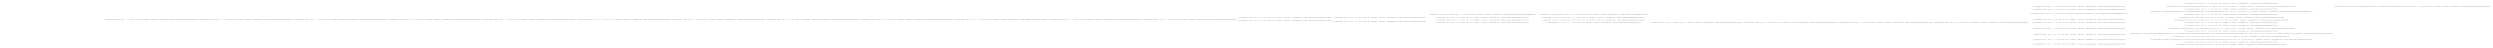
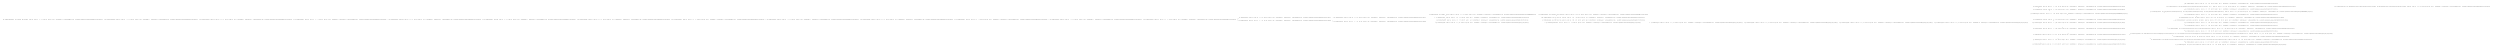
  digraph {
    rankdir=LR
    node [fontname=Arial shape=record]
+   n1 [label="{type = XCUIElementTypeApplication\l|name = USA TODAY\l|label = USA TODAY\l|enabled = true\l|visible = true\l|x = 0\l|y = 0\l|width = 375\l|height = 667\l|index = 0\l|numberOfChildren = 2\l|eventGeneratedOnElement = false \l|screenshotPath = outputs/android-to-ios/usa-bookmark/S1/pngs/0.0_0.0_750.0_1334.0.png\l}"]
    n2 [label="{type = XCUIElementTypeWindow\l|enabled = true\l|visible = true\l|x = 0\l|y = 0\l|width = 375\l|height = 667\l|index = 0\l|numberOfChildren = 1\l|numInParentLayout = 0\l|eventGeneratedOnElement = false \l|screenshotPath = outputs/android-to-ios/usa-bookmark/S1/pngs/0.0_0.0_750.0_1334.0.png\l}"]
    n3 [label="{type = XCUIElementTypeOther\l|enabled = true\l|visible = true\l|x = 0\l|y = 0\l|width = 375\l|height = 667\l|index = 0\l|numberOfChildren = 1\l|numInParentLayout = 0\l|eventGeneratedOnElement = false \l|screenshotPath = outputs/android-to-ios/usa-bookmark/S1/pngs/0.0_0.0_750.0_1334.0.png\l}"]
    n4 [label="{type = XCUIElementTypeOther\l|enabled = true\l|visible = true\l|x = 0\l|y = 0\l|width = 375\l|height = 667\l|index = 0\l|numberOfChildren = 1\l|numInParentLayout = 0\l|eventGeneratedOnElement = false \l|screenshotPath = outputs/android-to-ios/usa-bookmark/S1/pngs/0.0_0.0_750.0_1334.0.png\l}"]
    n5 [label="{type = XCUIElementTypeOther\l|enabled = false\l|visible = true\l|x = 0\l|y = 0\l|width = 375\l|height = 667\l|index = 0\l|numberOfChildren = 1\l|numInParentLayout = 0\l|eventGeneratedOnElement = false \l|screenshotPath = outputs/android-to-ios/usa-bookmark/S1/pngs/0.0_0.0_750.0_1334.0.png\l}"]
    n6 [label="{type = XCUIElementTypeOther\l|enabled = false\l|visible = true\l|x = 0\l|y = 0\l|width = 375\l|height = 667\l|index = 0\l|numberOfChildren = 1\l|numInParentLayout = 0\l|eventGeneratedOnElement = false \l|screenshotPath = outputs/android-to-ios/usa-bookmark/S1/pngs/0.0_0.0_750.0_1334.0.png\l}"]
    n7 [label="{type = XCUIElementTypeOther\l|enabled = true\l|visible = true\l|x = 0\l|y = 0\l|width = 375\l|height = 667\l|index = 0\l|numberOfChildren = 1\l|numInParentLayout = 0\l|eventGeneratedOnElement = false \l|screenshotPath = outputs/android-to-ios/usa-bookmark/S1/pngs/0.0_0.0_750.0_1334.0.png\l}"]
    n8 [label="{type = XCUIElementTypeOther\l|enabled = true\l|visible = true\l|x = 0\l|y = 0\l|width = 375\l|height = 667\l|index = 0\l|numberOfChildren = 1\l|numInParentLayout = 0\l|eventGeneratedOnElement = false \l|screenshotPath = outputs/android-to-ios/usa-bookmark/S1/pngs/0.0_0.0_750.0_1334.0.png\l}"]
    n9 [label="{type = XCUIElementTypeOther\l|enabled = true\l|visible = true\l|x = 0\l|y = 0\l|width = 375\l|height = 667\l|index = 0\l|numberOfChildren = 1\l|numInParentLayout = 0\l|eventGeneratedOnElement = false \l|screenshotPath = outputs/android-to-ios/usa-bookmark/S1/pngs/0.0_0.0_750.0_1334.0.png\l}"]
    n10 [label="{type = XCUIElementTypeOther\l|enabled = true\l|visible = true\l|x = 0\l|y = 0\l|width = 375\l|height = 667\l|index = 0\l|numberOfChildren = 1\l|numInParentLayout = 0\l|eventGeneratedOnElement = false \l|screenshotPath = outputs/android-to-ios/usa-bookmark/S1/pngs/0.0_0.0_750.0_1334.0.png\l}"]
    n11 [label="{type = XCUIElementTypeOther\l|enabled = true\l|visible = true\l|x = 0\l|y = 0\l|width = 375\l|height = 667\l|index = 0\l|numberOfChildren = 1\l|numInParentLayout = 0\l|eventGeneratedOnElement = false \l|screenshotPath = outputs/android-to-ios/usa-bookmark/S1/pngs/0.0_0.0_750.0_1334.0.png\l}"]
    n12 [label="{type = XCUIElementTypeOther\l|enabled = true\l|visible = true\l|x = 0\l|y = 0\l|width = 375\l|height = 667\l|index = 0\l|numberOfChildren = 1\l|numInParentLayout = 0\l|eventGeneratedOnElement = false \l|screenshotPath = outputs/android-to-ios/usa-bookmark/S1/pngs/0.0_0.0_750.0_1334.0.png\l}"]
    n13 [label="{type = XCUIElementTypeOther\l|enabled = true\l|visible = true\l|x = 0\l|y = 0\l|width = 375\l|height = 667\l|index = 0\l|numberOfChildren = 2\l|numInParentLayout = 0\l|eventGeneratedOnElement = false \l|screenshotPath = outputs/android-to-ios/usa-bookmark/S1/pngs/0.0_0.0_750.0_1334.0.png\l}"]
    n14 [label="{type = XCUIElementTypeOther\l|enabled = true\l|visible = true\l|x = 0\l|y = 20\l|width = 375\l|height = 60\l|index = 0\l|numberOfChildren = 2\l|numInParentLayout = 0\l|eventGeneratedOnElement = false \l|screenshotPath = outputs/android-to-ios/usa-bookmark/S1/pngs/0.0_40.0_750.0_160.0.png\l}"]
    n15 [label="{type = XCUIElementTypeOther\l|enabled = true\l|visible = true\l|x = 0\l|y = 20\l|width = 375\l|height = 647\l|index = 1\l|numberOfChildren = 1\l|numInParentLayout = 1\l|eventGeneratedOnElement = false \l|screenshotPath = outputs/android-to-ios/usa-bookmark/S1/pngs/0.0_40.0_750.0_1334.0.png\l}"]
    n16 [label="{type = XCUIElementTypeOther\l|enabled = true\l|visible = true\l|x = 0\l|y = 20\l|width = 375\l|height = 60\l|index = 1\l|numberOfChildren = 3\l|numInParentLayout = 1\l|eventGeneratedOnElement = false \l|screenshotPath = outputs/android-to-ios/usa-bookmark/S1/pngs/0.0_40.0_750.0_160.0.png\l}"]
    n17 [label="{type = XCUIElementTypeOther\l|enabled = true\l|visible = true\l|x = 0\l|y = 20\l|width = 375\l|height = 647\l|index = 0\l|numberOfChildren = 1\l|numInParentLayout = 0\l|eventGeneratedOnElement = false \l|screenshotPath = outputs/android-to-ios/usa-bookmark/S1/pngs/0.0_40.0_750.0_1334.0.png\l}"]
    n18 [label="{type = XCUIElementTypeButton\l|name = backbutton\l|label = Back\l|enabled = true\l|visible = true\l|x = 0\l|y = 20\l|width = 49\l|height = 60\l|index = 0\l|numberOfChildren = 0\l|numInParentLayout = 0\l|eventGeneratedOnElement = false \l|screenshotPath = outputs/android-to-ios/usa-bookmark/S1/pngs/0.0_40.0_97.99999999999999_160.0.png\l}"]
    n19 [label="{type = XCUIElementTypeOther\l|enabled = true\l|visible = true\l|x = 131\l|y = 20\l|width = 244\l|height = 60\l|index = 1\l|numberOfChildren = 3\l|numInParentLayout = 1\l|eventGeneratedOnElement = false \l|screenshotPath = outputs/android-to-ios/usa-bookmark/S1/pngs/262.0_40.0_750.0_160.0.png\l}"]
    n20 [label="{type = XCUIElementTypeOther\l|enabled = true\l|visible = true\l|x = 0\l|y = 79\l|width = 375\l|height = 1\l|index = 2\l|numberOfChildren = 0\l|numInParentLayout = 2\l|eventGeneratedOnElement = false \l|screenshotPath = outputs/android-to-ios/usa-bookmark/S1/pngs/0.0_158.0_750.0_160.0.png\l}"]
    n21 [label="{type = XCUIElementTypeOther\l|enabled = true\l|visible = true\l|x = 0\l|y = 20\l|width = 375\l|height = 647\l|index = 0\l|numberOfChildren = 1\l|numInParentLayout = 0\l|eventGeneratedOnElement = false \l|screenshotPath = outputs/android-to-ios/usa-bookmark/S1/pngs/0.0_40.0_750.0_1334.0.png\l}"]
    n22 [label="{type = XCUIElementTypeButton\l|name = Change text size\l|label = Change text size\l|enabled = true\l|visible = true\l|x = 243\l|y = 35\l|width = 30\l|height = 30\l|index = 0\l|numberOfChildren = 0\l|numInParentLayout = 0\l|eventGeneratedOnElement = false \l|screenshotPath = outputs/android-to-ios/usa-bookmark/S1/pngs/486.0_70.0_546.0_130.0.png\l}"]
    n23 [label="{type = XCUIElementTypeButton\l|name = Save\l|label = Save\l|enabled = true\l|visible = true\l|x = 287\l|y = 35\l|width = 30\l|height = 30\l|index = 1\l|numberOfChildren = 0\l|numInParentLayout = 1\l|eventGeneratedOnElement = false \l|screenshotPath = outputs/android-to-ios/usa-bookmark/S1/pngs/574.0_70.0_634.0_130.0.png\l}"]
    n24 [label="{type = XCUIElementTypeButton\l|name = Share\l|label = Share\l|enabled = true\l|visible = true\l|x = 331\l|y = 35\l|width = 30\l|height = 30\l|index = 2\l|numberOfChildren = 0\l|numInParentLayout = 2\l|eventGeneratedOnElement = false \l|screenshotPath = outputs/android-to-ios/usa-bookmark/S1/pngs/662.0_70.0_722.0_130.0.png\l}"]
    n25 [label="{type = XCUIElementTypeCollectionView\l|silence = true\l|visible = true\l|x = 0\l|y = 20\l|width = 375\l|height = 647\l|index = 0\l|numberOfChildren = 1\l|numInParentLayout = 0\l|eventGeneratedOnElement = false \l|screenshotPath = outputs/android-to-ios/usa-bookmark/S1/pngs/0.0_40.0_750.0_1334.0.png\l}"]
    n26 [label="{type = XCUIElementTypeCell\l|enabled = true\l|visible = true\l|x = 0\l|y = 20\l|width = 375\l|height = 647\l|index = 0\l|numberOfChildren = 1\l|numInParentLayout = 0\l|eventGeneratedOnElement = false \l|screenshotPath = outputs/android-to-ios/usa-bookmark/S1/pngs/0.0_40.0_750.0_1334.0.png\l}"]
    n27 [label="{type = XCUIElementTypeOther\l|enabled = true\l|visible = true\l|x = 0\l|y = 20\l|width = 375\l|height = 647\l|index = 0\l|numberOfChildren = 1\l|numInParentLayout = 0\l|eventGeneratedOnElement = false \l|screenshotPath = outputs/android-to-ios/usa-bookmark/S1/pngs/0.0_40.0_750.0_1334.0.png\l}"]
    n28 [label="{type = XCUIElementTypeOther\l|enabled = true\l|visible = true\l|x = 0\l|y = 20\l|width = 375\l|height = 647\l|index = 0\l|numberOfChildren = 1\l|numInParentLayout = 0\l|eventGeneratedOnElement = false \l|screenshotPath = outputs/android-to-ios/usa-bookmark/S1/pngs/0.0_40.0_750.0_1334.0.png\l}"]
    n29 [label="{type = XCUIElementTypeTable\l|enabled = true\l|visible = true\l|x = 0\l|y = 20\l|width = 375\l|height = 647\l|index = 0\l|numberOfChildren = 42\l|numInParentLayout = 0\l|eventGeneratedOnElement = false \l|screenshotPath = outputs/android-to-ios/usa-bookmark/S1/pngs/0.0_40.0_750.0_1334.0.png\l}"]
    n30 [label="{type = XCUIElementTypeCell\l|enabled = true\l|visible = true\l|x = 0\l|y = 80\l|width = 375\l|height = 158\l|index = 1\l|numberOfChildren = 2\l|numInParentLayout = 1\l|eventGeneratedOnElement = false \l|screenshotPath = outputs/android-to-ios/usa-bookmark/S1/pngs/0.0_160.0_750.0_476.0.png\l}"]
    n31 [label="{type = XCUIElementTypeCell\l|enabled = true\l|visible = true\l|x = 0\l|y = 237\l|width = 375\l|height = 7\l|index = 2\l|numberOfChildren = 1\l|numInParentLayout = 2\l|eventGeneratedOnElement = false \l|screenshotPath = outputs/android-to-ios/usa-bookmark/S1/pngs/0.0_474.0_750.0_488.0.png\l}"]
    n32 [label="{type = XCUIElementTypeCell\l|enabled = false\l|visible = true\l|x = 0\l|y = 243\l|width = 375\l|height = 34\l|index = 3\l|numberOfChildren = 2\l|numInParentLayout = 3\l|eventGeneratedOnElement = false \l|screenshotPath = outputs/android-to-ios/usa-bookmark/S1/pngs/0.0_485.99999999999994_750.0_554.0.png\l}"]
    n33 [label="{type = XCUIElementTypeCell\l|enabled = true\l|visible = true\l|x = 0\l|y = 276\l|width = 375\l|height = 9\l|index = 4\l|numberOfChildren = 1\l|numInParentLayout = 4\l|eventGeneratedOnElement = false \l|screenshotPath = outputs/android-to-ios/usa-bookmark/S1/pngs/0.0_552.0_750.0_570.0.png\l}"]
    n34 [label="{type = XCUIElementTypeCell\l|enabled = true\l|visible = true\l|x = 0\l|y = 284\l|width = 375\l|height = 46\l|index = 5\l|numberOfChildren = 7\l|numInParentLayout = 5\l|eventGeneratedOnElement = false \l|screenshotPath = outputs/android-to-ios/usa-bookmark/S1/pngs/0.0_568.0_750.0_660.0.png\l}"]
    n35 [label="{type = XCUIElementTypeCell\l|enabled = true\l|visible = true\l|x = 0\l|y = 329\l|width = 375\l|height = 19\l|index = 6\l|numberOfChildren = 1\l|numInParentLayout = 6\l|eventGeneratedOnElement = false \l|screenshotPath = outputs/android-to-ios/usa-bookmark/S1/pngs/0.0_658.0_750.0_696.0.png\l}"]
    n36 [label="{type = XCUIElementTypeCell\l|enabled = true\l|visible = true\l|x = 0\l|y = 347\l|width = 375\l|height = 290\l|index = 7\l|numberOfChildren = 4\l|numInParentLayout = 7\l|eventGeneratedOnElement = false \l|screenshotPath = outputs/android-to-ios/usa-bookmark/S1/pngs/0.0_694.0_750.0_1274.0.png\l}"]
    n37 [label="{type = XCUIElementTypeCell\l|enabled = true\l|visible = true\l|x = 0\l|y = 637\l|width = 375\l|height = 8\l|index = 8\l|numberOfChildren = 1\l|numInParentLayout = 8\l|eventGeneratedOnElement = false \l|screenshotPath = outputs/android-to-ios/usa-bookmark/S1/pngs/0.0_1274.0_750.0_1290.0.png\l}"]
    n38 [label="{type = XCUIElementTypeCell\l|enabled = true\l|visible = true\l|x = 0\l|y = 645\l|width = 375\l|height = 276\l|index = 9\l|numberOfChildren = 1\l|numInParentLayout = 9\l|eventGeneratedOnElement = false \l|screenshotPath = outputs/android-to-ios/usa-bookmark/S1/pngs/0.0_1290.0_750.0_1842.0.png\l}"]
    n39 [label="{type = XCUIElementTypeOther\l|enabled = true\l|visible = true\l|x = 15\l|y = 130\l|width = 313\l|height = 1\l|index = 0\l|numberOfChildren = 0\l|numInParentLayout = 0\l|eventGeneratedOnElement = false \l|screenshotPath = outputs/android-to-ios/usa-bookmark/S1/pngs/30.0_260.0_656.0_262.0.png\l}"]
    n40 [label="{type = XCUIElementTypeTextView\l|value = Biden administration to deliver more than 25 million masks to health centers, food pantries\l|name = -1\l|enabled = true\l|visible = true\l|x = 20\l|y = 80\l|width = 335\l|height = 158\l|index = 1\l|numberOfChildren = 1\l|numInParentLayout = 1\l|eventGeneratedOnElement = false \l|screenshotPath = outputs/android-to-ios/usa-bookmark/S1/pngs/40.0_160.0_710.0_476.0.png\l}"]
    n41 [label="{type = XCUIElementTypeOther\l|enabled = true\l|visible = true\l|x = 0\l|y = 237\l|width = 375\l|height = 7\l|index = 0\l|numberOfChildren = 0\l|numInParentLayout = 0\l|eventGeneratedOnElement = false \l|screenshotPath = outputs/android-to-ios/usa-bookmark/S1/pngs/0.0_474.0_750.0_488.0.png\l}"]
    n42 [label="{type = XCUIElementTypeStaticText\l|value = Courtney Subramanian, USA TODAY  Updated 3 hours ago\l|name = Courtney Subramanian, USA TODAY  Updated 3 hours ago\l|label = Courtney Subramanian, USA TODAY  Updated 3 hours ago\l|enabled = true\l|visible = true\l|x = 25\l|y = 243\l|width = 325\l|height = 34\l|index = 1\l|numberOfChildren = 0\l|numInParentLayout = 1\l|eventGeneratedOnElement = false \l|screenshotPath = outputs/android-to-ios/usa-bookmark/S1/pngs/50.0_485.99999999999994_700.0_554.0.png\l}"]
    n43 [label="{type = XCUIElementTypeOther\l|enabled = true\l|visible = true\l|x = 0\l|y = 276\l|width = 375\l|height = 9\l|index = 0\l|numberOfChildren = 0\l|numInParentLayout = 0\l|eventGeneratedOnElement = false \l|screenshotPath = outputs/android-to-ios/usa-bookmark/S1/pngs/0.0_552.0_750.0_570.0.png\l}"]
    n44 [label="{type = XCUIElementTypeButton\l|name = Follow\l|label = Add Topic\l|enabled = true\l|visible = true\l|x = 266\l|y = 295\l|width = 89\l|height = 24\l|index = 0\l|numberOfChildren = 1\l|numInParentLayout = 0\l|eventGeneratedOnElement = false \l|screenshotPath = outputs/android-to-ios/usa-bookmark/S1/pngs/532.0_590.0_710.0_638.0.png\l}"]
    n45 [label="{type = XCUIElementTypeStaticText\l|value = Add Topic\l|name = Add Topic\l|label = Add Topic\l|enabled = true\l|visible = true\l|x = 275\l|y = 300\l|width = 53\l|height = 14\l|index = 2\l|numberOfChildren = 0\l|numInParentLayout = 2\l|eventGeneratedOnElement = false \l|screenshotPath = outputs/android-to-ios/usa-bookmark/S1/pngs/550.0_600.0_656.0_628.0.png\l}"]
    n46 [label="{type = XCUIElementTypeOther\l|enabled = true\l|visible = true\l|x = 0\l|y = 284\l|width = 375\l|height = 2\l|index = 3\l|numberOfChildren = 0\l|numInParentLayout = 3\l|eventGeneratedOnElement = false \l|screenshotPath = outputs/android-to-ios/usa-bookmark/S1/pngs/0.0_568.0_750.0_572.0.png\l}"]
    n47 [label="{type = XCUIElementTypeOther\l|enabled = true\l|visible = true\l|x = 0\l|y = 328\l|width = 375\l|height = 2\l|index = 4\l|numberOfChildren = 0\l|numInParentLayout = 4\l|eventGeneratedOnElement = false \l|screenshotPath = outputs/android-to-ios/usa-bookmark/S1/pngs/0.0_656.0_750.0_660.0.png\l}"]
    n48 [label="{type = XCUIElementTypeButton\l|name = Go to articles about Coronavirus COVID-19\l|label = Go to articles about Coronavirus COVID-19\l|enabled = true\l|visible = true\l|x = 25\l|y = 284\l|width = 233\l|height = 46\l|index = 6\l|numberOfChildren = 1\l|numInParentLayout = 6\l|eventGeneratedOnElement = false \l|screenshotPath = outputs/android-to-ios/usa-bookmark/S1/pngs/50.0_568.0_516.0_660.0.png\l}"]
    n49 [label="{type = XCUIElementTypeOther\l|enabled = true\l|visible = true\l|x = 0\l|y = 329\l|width = 375\l|height = 19\l|index = 0\l|numberOfChildren = 0\l|numInParentLayout = 0\l|eventGeneratedOnElement = false \l|screenshotPath = outputs/android-to-ios/usa-bookmark/S1/pngs/0.0_658.0_750.0_696.0.png\l}"]
    n50 [label="{type = XCUIElementTypeStaticText\l|value = President Biden held a moment of silence and candle-lighting service to mark the 500,000 lives lost to...more\l|name = President Biden held a moment of silence and candle-lighting service to mark the 500,000 lives lost to...more\l|label = President Biden held a moment of silence and candle-lighting service to mark the 500,000 lives lost to...more\l|enabled = true\l|visible = true\l|x = 33\l|y = 573\l|width = 309\l|height = 51\l|index = 0\l|numberOfChildren = 0\l|numInParentLayout = 0\l|eventGeneratedOnElement = false \l|screenshotPath = outputs/android-to-ios/usa-bookmark/S1/pngs/66.0_1146.0_684.0_1248.0.png\l}"]
    n51 [label="{type = XCUIElementTypeStaticText\l|value = Play  |  00:52\l|name = Play  |  00:52\l|label = Play  |  00:52\l|enabled = true\l|visible = true\l|x = 62\l|y = 492\l|width = 72\l|height = 39\l|index = 1\l|numberOfChildren = 0\l|numInParentLayout = 1\l|eventGeneratedOnElement = false \l|screenshotPath = outputs/android-to-ios/usa-bookmark/S1/pngs/124.0_984.0_268.0_1062.0.png\l}"]
    n52 [label="{type = XCUIElementTypeStaticText\l|value = Biden holds moment of silence for 500k lives lost to COVID-19\l|name = Biden holds moment of silence for 500k lives lost to COVID-19\l|label = Biden holds moment of silence for 500k lives lost to COVID-19\l|enabled = true\l|visible = true\l|x = 33\l|y = 535\l|width = 309\l|height = 36\l|index = 3\l|numberOfChildren = 0\l|numInParentLayout = 3\l|eventGeneratedOnElement = false \l|screenshotPath = outputs/android-to-ios/usa-bookmark/S1/pngs/66.0_1070.0_684.0_1142.0.png\l}"]
    n53 [label="{type = XCUIElementTypeOther\l|enabled = true\l|visible = true\l|x = 0\l|y = 637\l|width = 375\l|height = 8\l|index = 0\l|numberOfChildren = 0\l|numInParentLayout = 0\l|eventGeneratedOnElement = false \l|screenshotPath = outputs/android-to-ios/usa-bookmark/S1/pngs/0.0_1274.0_750.0_1290.0.png\l}"]
    n54 [label="{type = XCUIElementTypeOther\l|name = gz ad view\l|label = advertisement view\l|enabled = true\l|visible = true\l|x = 37\l|y = 663\l|width = 301\l|height = 250\l|index = 0\l|numberOfChildren = 0\l|numInParentLayout = 0\l|eventGeneratedOnElement = false \l|screenshotPath = outputs/android-to-ios/usa-bookmark/S1/pngs/74.0_1326.0_676.0_1826.0.png\l}"]
    n55 [label="{type = XCUIElementTypeTextView\l|name = Biden administration to deliver more than 25 million masks to health centers, food pantries\l|label = Biden administration to deliver more than 25 million masks to health centers, food pantries\l|enabled = true\l|visible = true\l|x = 25\l|y = 88\l|width = 325\l|height = 142\l|index = 0\l|numberOfChildren = 0\l|numInParentLayout = 0\l|eventGeneratedOnElement = false \l|screenshotPath = outputs/android-to-ios/usa-bookmark/S1/pngs/50.0_176.0_700.0_460.0.png\l}"]
+   n1 -> n2
    n2 -> n3
    n3 -> n4
    n4 -> n5
    n5 -> n6
    n6 -> n7
    n7 -> n8
    n8 -> n9
    n9 -> n10
    n10 -> n11
    n11 -> n12
    n12 -> n13
    n13 -> n14
    n13 -> n15
    n14 -> n16
    n15 -> n17
    n16 -> n18
    n16 -> n19
    n16 -> n20
    n17 -> n21
    n19 -> n22
    n19 -> n23
    n19 -> n24
    n21 -> n25
    n25 -> n26
    n26 -> n27
    n27 -> n28
    n28 -> n29
    n29 -> n30
    n29 -> n31
    n29 -> n32
    n29 -> n33
    n29 -> n34
    n29 -> n35
    n29 -> n36
    n29 -> n37
    n29 -> n38
    n30 -> n39
    n30 -> n40
    n31 -> n41
    n32 -> n42
    n33 -> n43
    n34 -> n44
    n34 -> n45
    n34 -> n46
    n34 -> n47
    n34 -> n48
    n35 -> n49
    n36 -> n50
    n36 -> n51
    n36 -> n52
    n37 -> n53
    n38 -> n54
    n40 -> n55
  }
